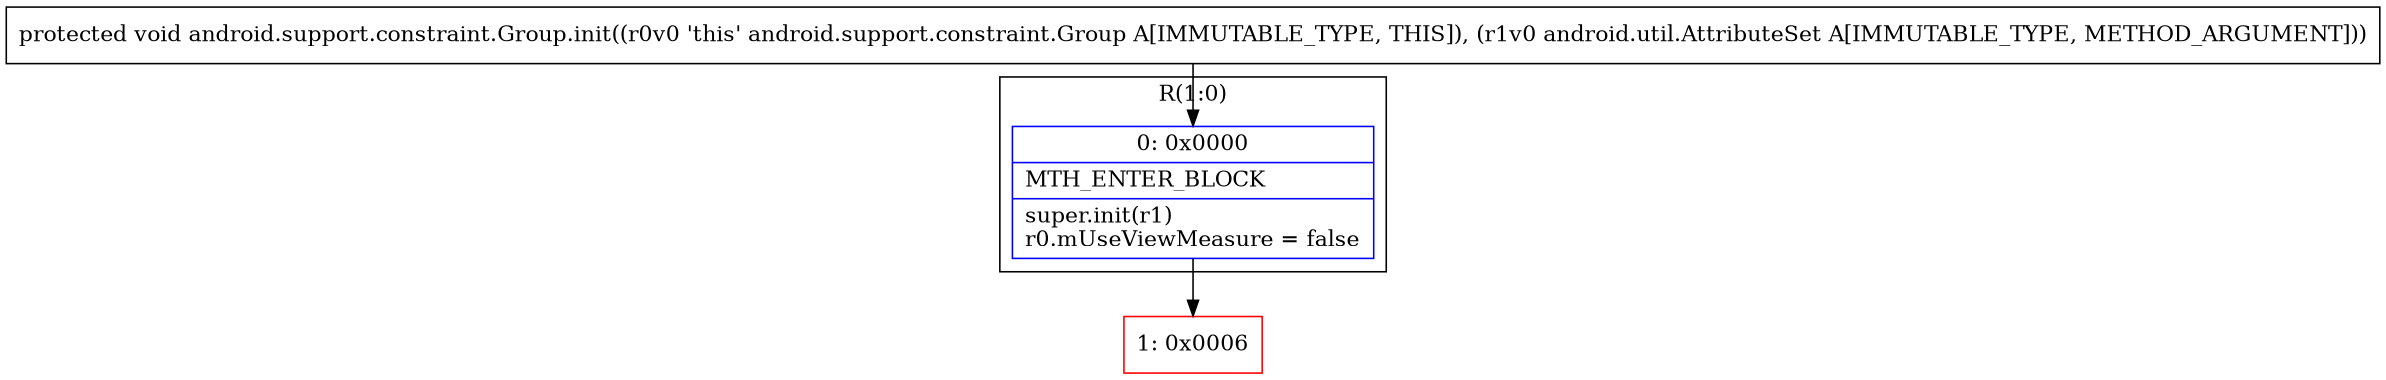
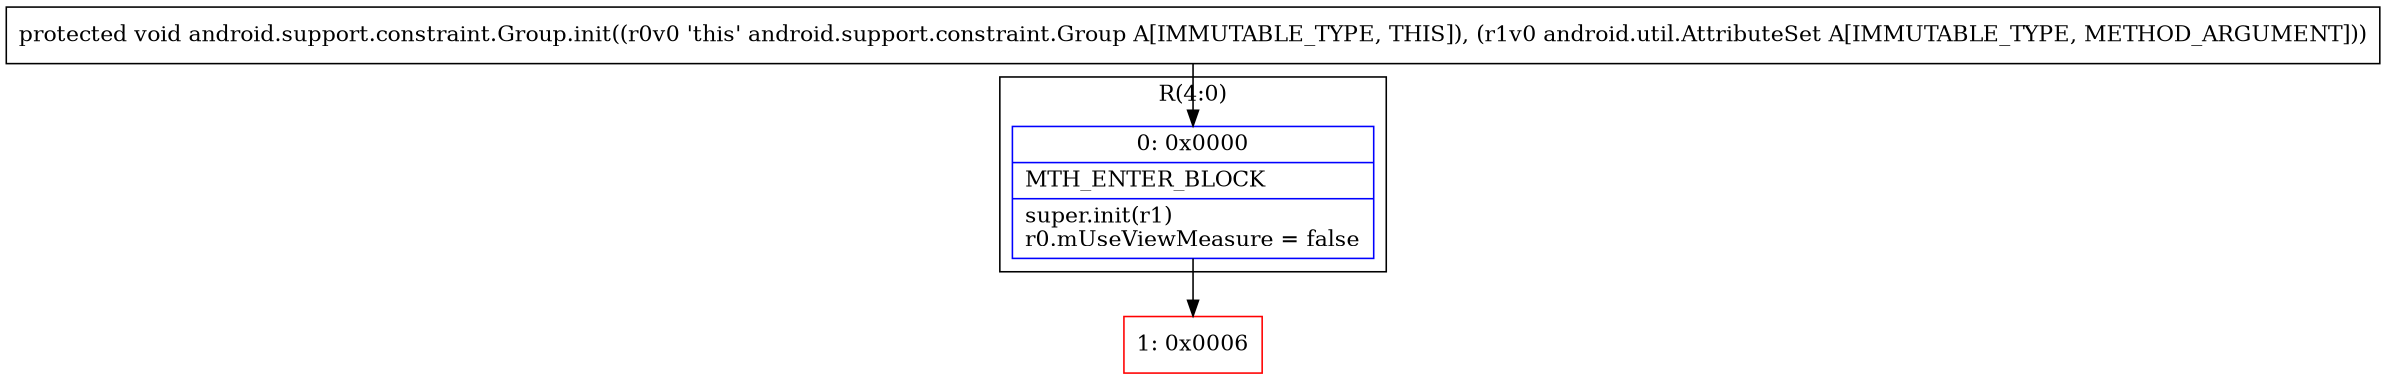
  digraph {
    node [shape=record]
    n1 [color=blue label="{0\:\ 0x0000|MTH_ENTER_BLOCK\l|super.init(r1)\lr0.mUseViewMeasure = false\l}"]
    n2 [color=red label="{1\:\ 0x0006}"]
    n3 [label="{protected void android.support.constraint.Group.init((r0v0 'this' android.support.constraint.Group A[IMMUTABLE_TYPE, THIS]), (r1v0 android.util.AttributeSet A[IMMUTABLE_TYPE, METHOD_ARGUMENT])) }"]
    subgraph cluster_1 {
-     label="R(1:0)"
+     label="R(4:0)"
      n1
    }
    n1 -> n2
    n3 -> n1
  }
